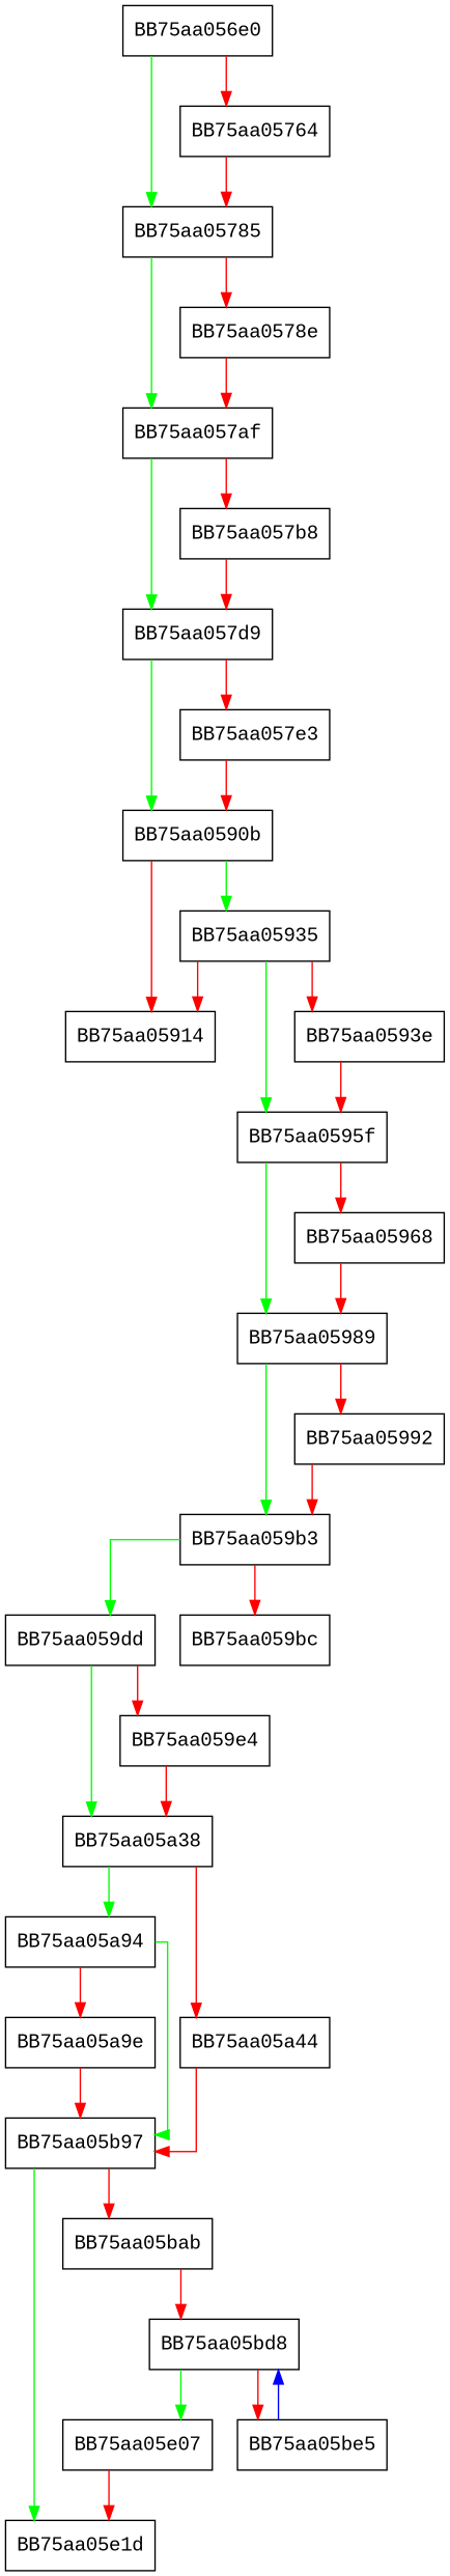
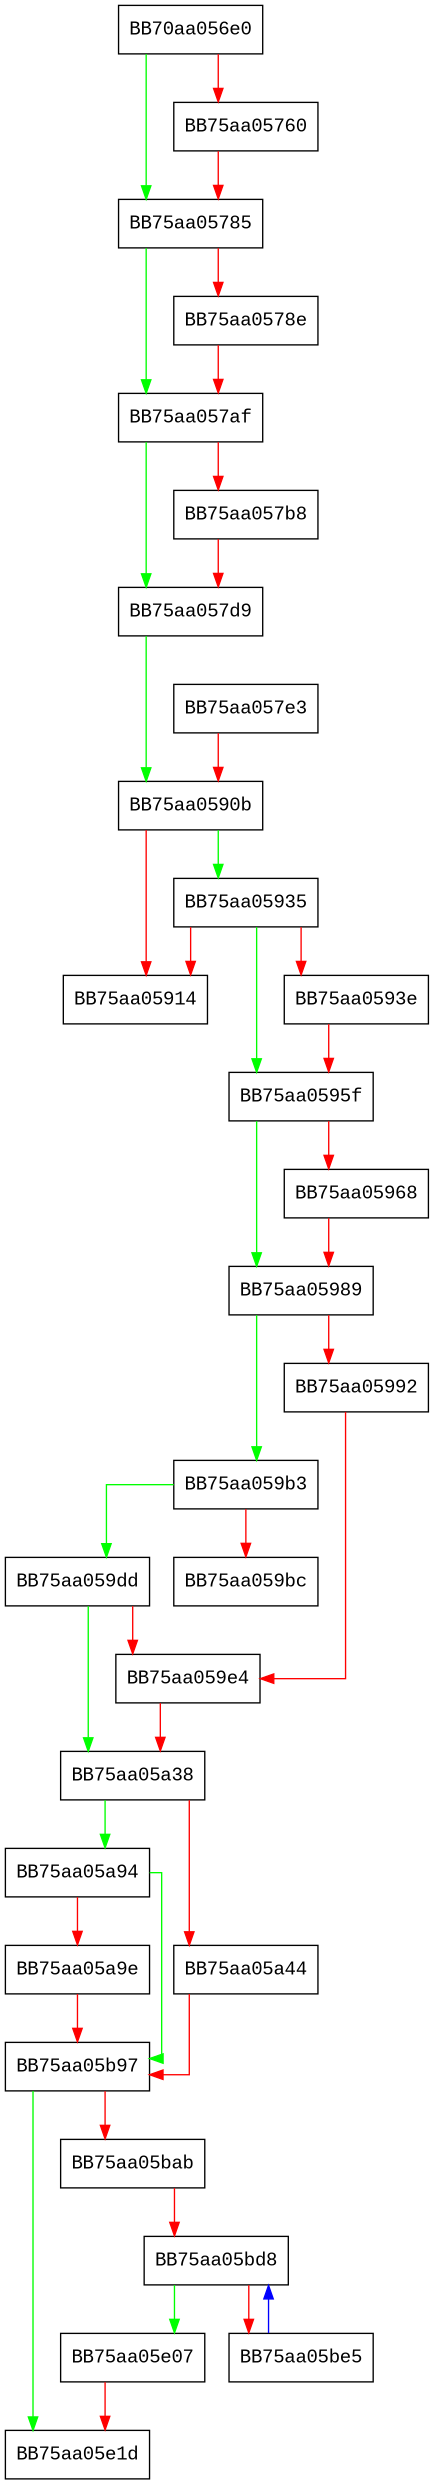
  digraph {
    fontname="Liberation Mono"
    splines=ortho
    node [fontname="Liberation Mono" shape=box]
    edge [color=red fontname="Liberation Mono"]
-   BB75aa056e0
+   BB75aa056e0 [label=BB70aa056e0]
    BB75aa05785
-   BB75aa05764
+   BB75aa05764 [label=BB75aa05760]
    BB75aa057af
    BB75aa0578e
    BB75aa057d9
    BB75aa057b8
    BB75aa0590b
    BB75aa057e3
    BB75aa05935
    BB75aa05914
    BB75aa0595f
    BB75aa0593e
    BB75aa05989
    BB75aa05968
    BB75aa059b3
    BB75aa05992
    BB75aa059dd
    BB75aa059bc
    BB75aa05a38
    BB75aa059e4
    BB75aa05a94
    BB75aa05a44
    BB75aa05b97
    BB75aa05a9e
    BB75aa05e1d
    BB75aa05bab
    BB75aa05bd8
    BB75aa05e07
    BB75aa05be5
    BB75aa056e0 -> BB75aa05785 [color=green]
    BB75aa056e0 -> BB75aa05764
    BB75aa05785 -> BB75aa057af [color=green]
    BB75aa05785 -> BB75aa0578e
    BB75aa05764 -> BB75aa05785
    BB75aa057af -> BB75aa057d9 [color=green]
    BB75aa057af -> BB75aa057b8
    BB75aa0578e -> BB75aa057af
    BB75aa057d9 -> BB75aa0590b [color=green]
-   BB75aa057d9 -> BB75aa057e3
    BB75aa057b8 -> BB75aa057d9
    BB75aa0590b -> BB75aa05935 [color=green]
    BB75aa0590b -> BB75aa05914
    BB75aa057e3 -> BB75aa0590b
    BB75aa05935 -> BB75aa05914
    BB75aa05935 -> BB75aa0595f [color=green]
    BB75aa05935 -> BB75aa0593e
    BB75aa0595f -> BB75aa05989 [color=green]
    BB75aa0595f -> BB75aa05968
    BB75aa0593e -> BB75aa0595f
    BB75aa05989 -> BB75aa059b3 [color=green]
    BB75aa05989 -> BB75aa05992
    BB75aa05968 -> BB75aa05989
    BB75aa059b3 -> BB75aa059dd [color=green]
    BB75aa059b3 -> BB75aa059bc
-   BB75aa05992 -> BB75aa059b3
+   BB75aa05992 -> BB75aa059e4
    BB75aa059dd -> BB75aa05a38 [color=green]
    BB75aa059dd -> BB75aa059e4
    BB75aa05a38 -> BB75aa05a94 [color=green]
    BB75aa05a38 -> BB75aa05a44
    BB75aa059e4 -> BB75aa05a38
    BB75aa05a94 -> BB75aa05b97 [color=green]
    BB75aa05a94 -> BB75aa05a9e
    BB75aa05a44 -> BB75aa05b97
    BB75aa05b97 -> BB75aa05e1d [color=green]
    BB75aa05b97 -> BB75aa05bab
    BB75aa05a9e -> BB75aa05b97
    BB75aa05bab -> BB75aa05bd8
    BB75aa05bd8 -> BB75aa05e07 [color=green]
    BB75aa05bd8 -> BB75aa05be5
    BB75aa05e07 -> BB75aa05e1d
    BB75aa05be5 -> BB75aa05bd8 [color=blue]
  }
